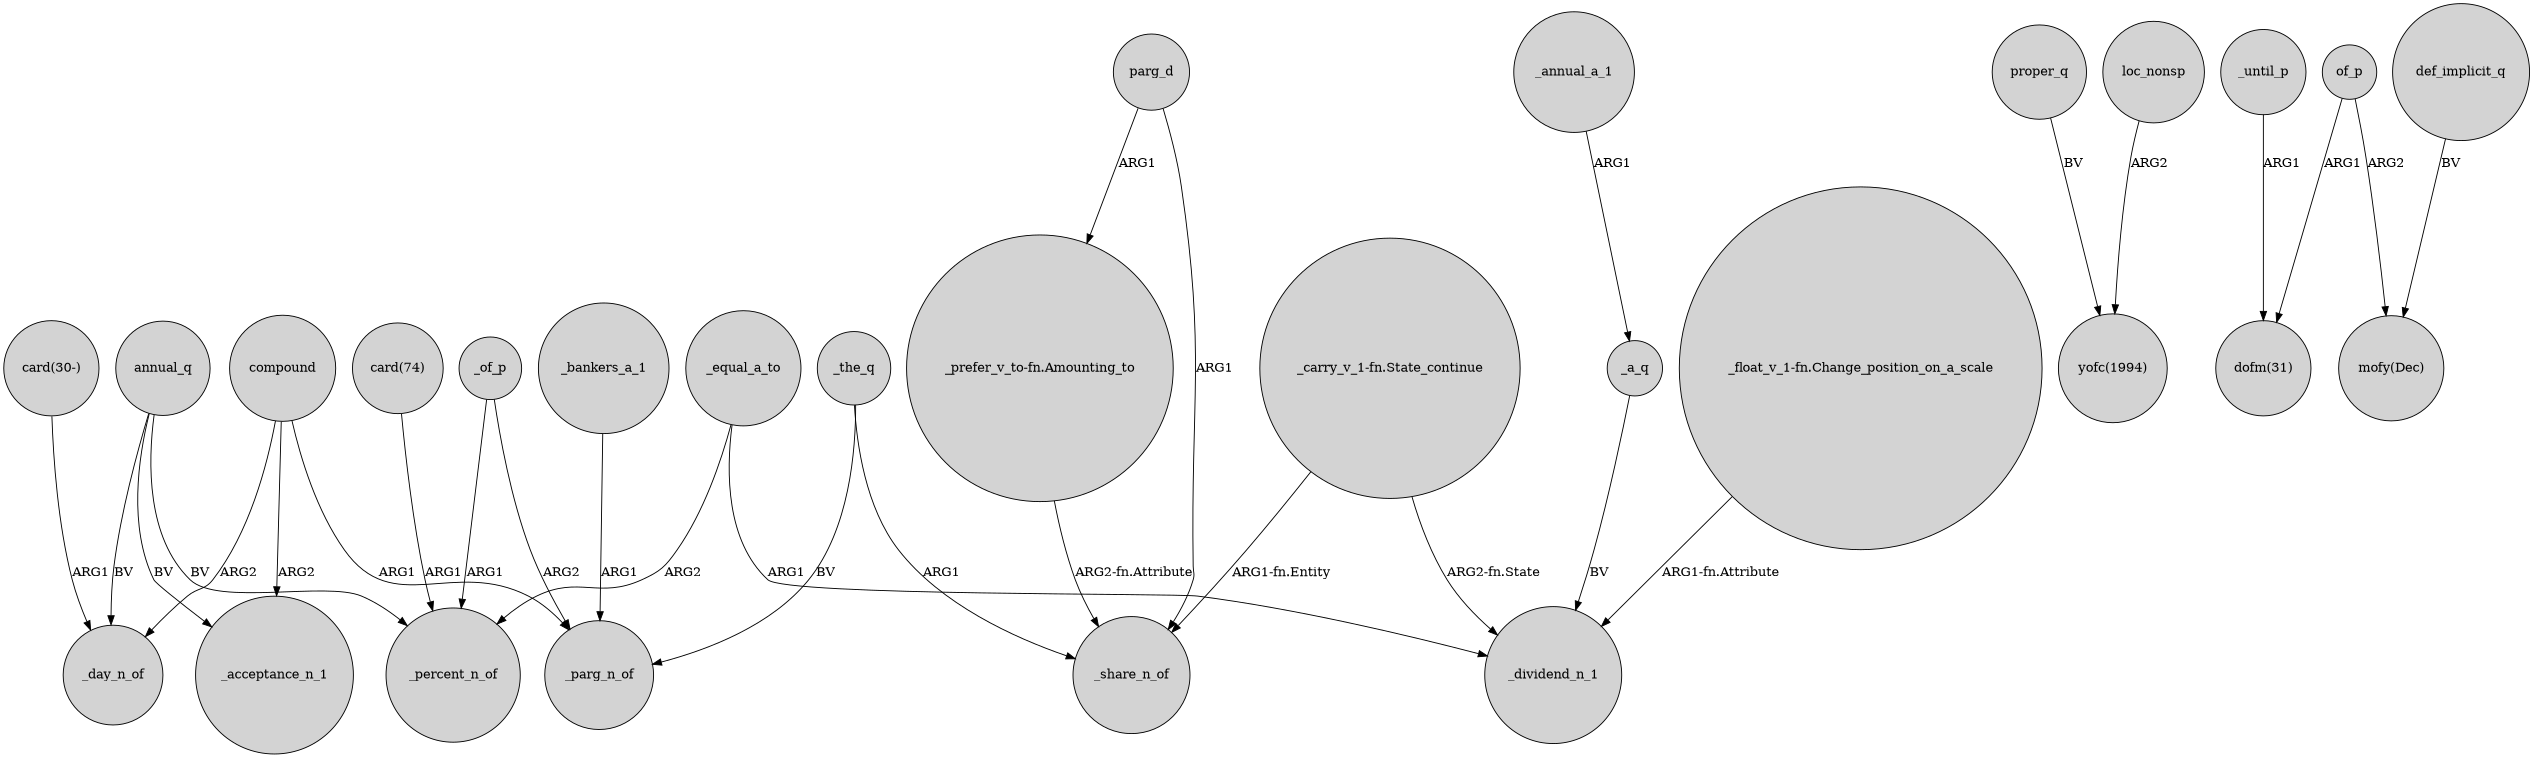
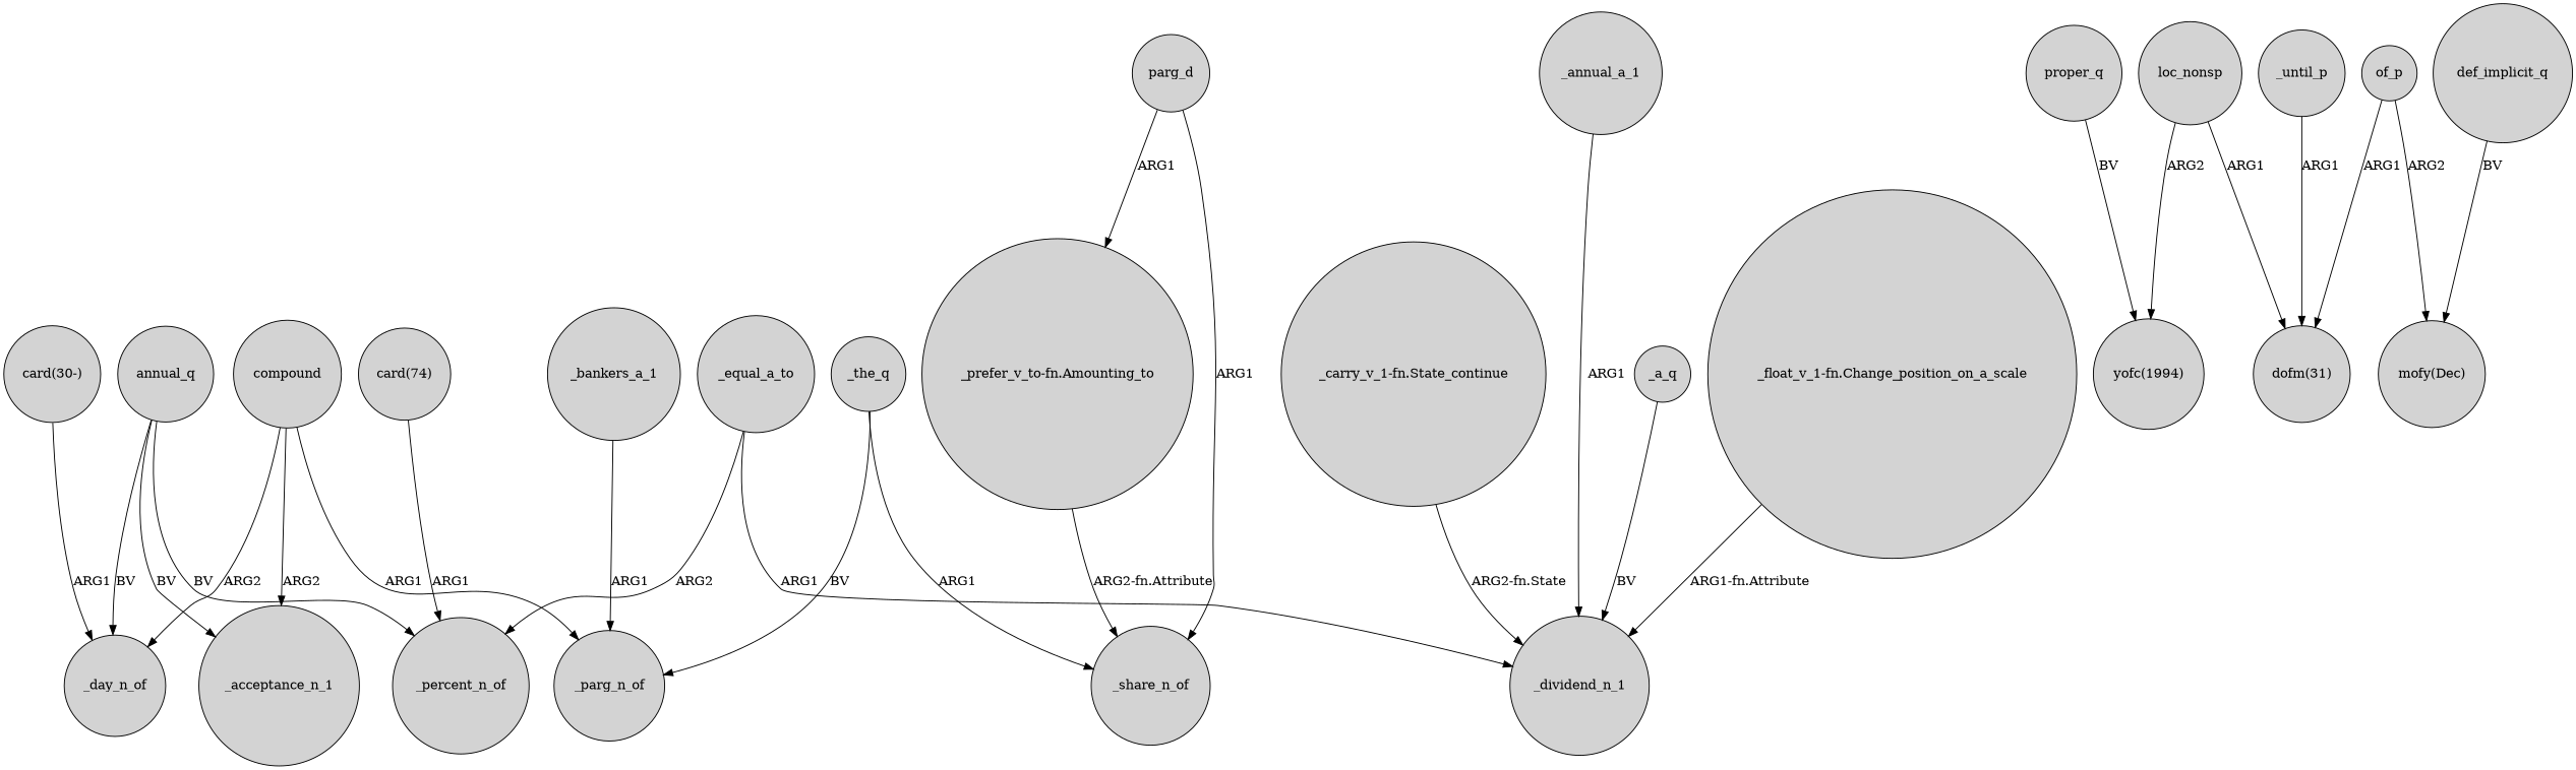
  digraph {
    node [shape=circle style=filled]
    compound
    _day_n_of
    n3 [label=_parg_n_of]
    _acceptance_n_1
    _until_p
    "dofm(31)"
    "_carry_v_1-fn.State_continue"
    _share_n_of
    _dividend_n_1
    _the_q
    "_prefer_v_to-fn.Amounting_to"
-   _of_p
    _percent_n_of
    loc_nonsp
    "yofc(1994)"
    n16 [label=annual_q]
    of_p
    "mofy(Dec)"
    _annual_a_1
    _a_q
    parg_d
    _equal_a_to
    n23 [label="card(74)"]
    "card(30-)"
    "_float_v_1-fn.Change_position_on_a_scale"
    _bankers_a_1
    proper_q
    def_implicit_q
    compound -> _day_n_of [label=ARG2]
    compound -> n3 [label=ARG1]
    compound -> _acceptance_n_1 [label=ARG2]
    _until_p -> "dofm(31)" [label=ARG1]
-   "_carry_v_1-fn.State_continue" -> _share_n_of [label="ARG1-fn.Entity"]
    "_carry_v_1-fn.State_continue" -> _dividend_n_1 [label="ARG2-fn.State"]
    _the_q -> n3 [label=BV]
    _the_q -> _share_n_of [label=ARG1]
    "_prefer_v_to-fn.Amounting_to" -> _share_n_of [label="ARG2-fn.Attribute"]
-   _of_p -> n3 [label=ARG2]
-   _of_p -> _percent_n_of [label=ARG1]
+   loc_nonsp -> "dofm(31)" [label=ARG1]
    loc_nonsp -> "yofc(1994)" [label=ARG2]
    n16 -> _day_n_of [label=BV]
    n16 -> _acceptance_n_1 [label=BV]
    n16 -> _percent_n_of [label=BV]
    of_p -> "dofm(31)" [label=ARG1]
    of_p -> "mofy(Dec)" [label=ARG2]
-   _annual_a_1 -> _a_q [label=ARG1]
+   _annual_a_1 -> _dividend_n_1 [label=ARG1]
    _a_q -> _dividend_n_1 [label=BV]
    parg_d -> _share_n_of [label=ARG1]
    parg_d -> "_prefer_v_to-fn.Amounting_to" [label=ARG1]
    _equal_a_to -> _dividend_n_1 [label=ARG1]
    _equal_a_to -> _percent_n_of [label=ARG2]
    n23 -> _percent_n_of [label=ARG1]
    "card(30-)" -> _day_n_of [label=ARG1]
    "_float_v_1-fn.Change_position_on_a_scale" -> _dividend_n_1 [label="ARG1-fn.Attribute"]
    _bankers_a_1 -> n3 [label=ARG1]
    proper_q -> "yofc(1994)" [label=BV]
    def_implicit_q -> "mofy(Dec)" [label=BV]
  }
